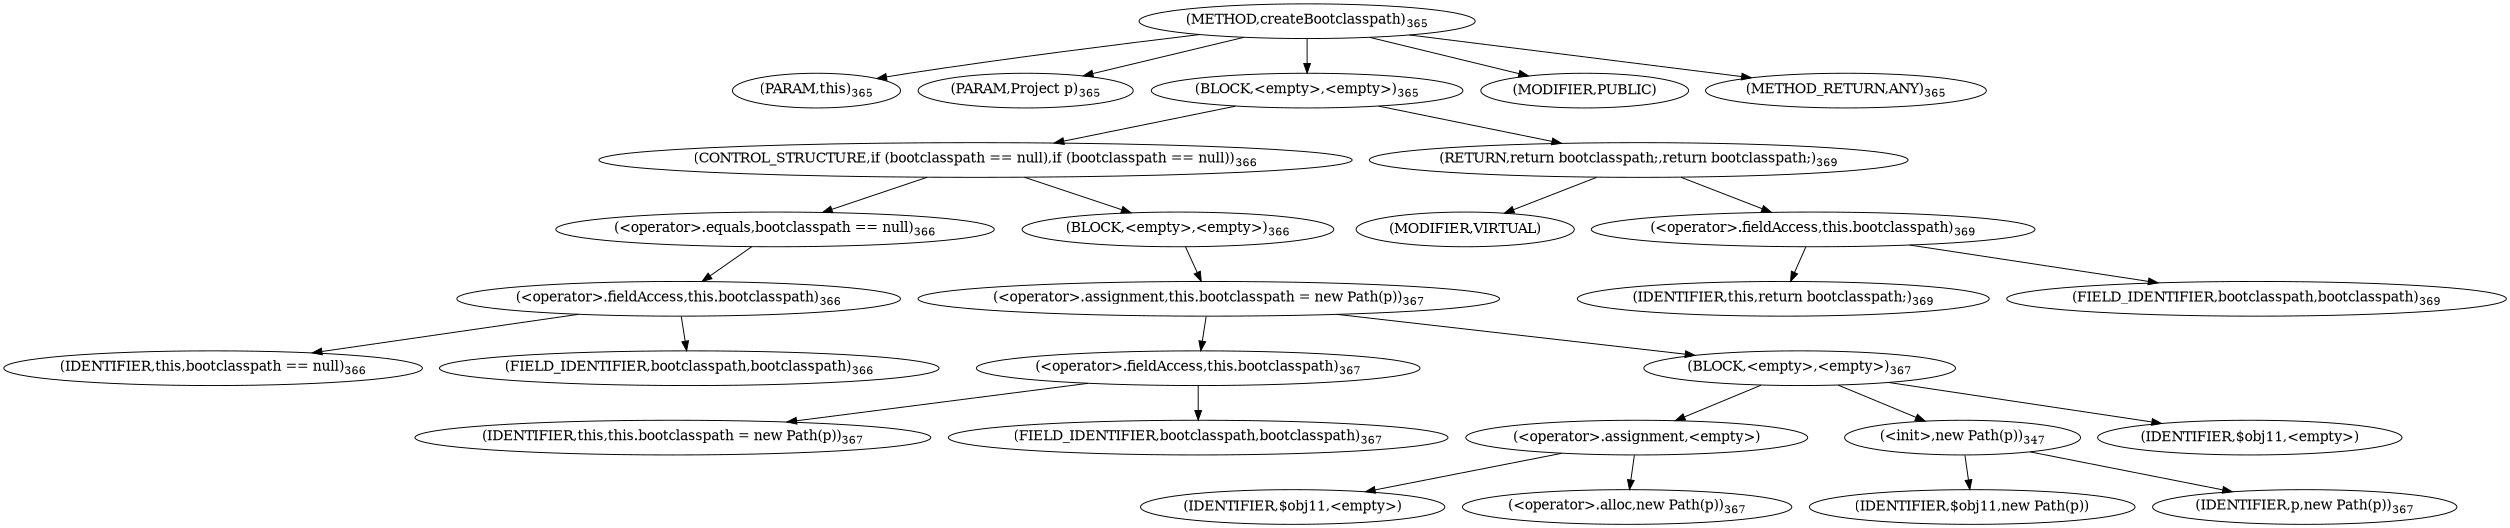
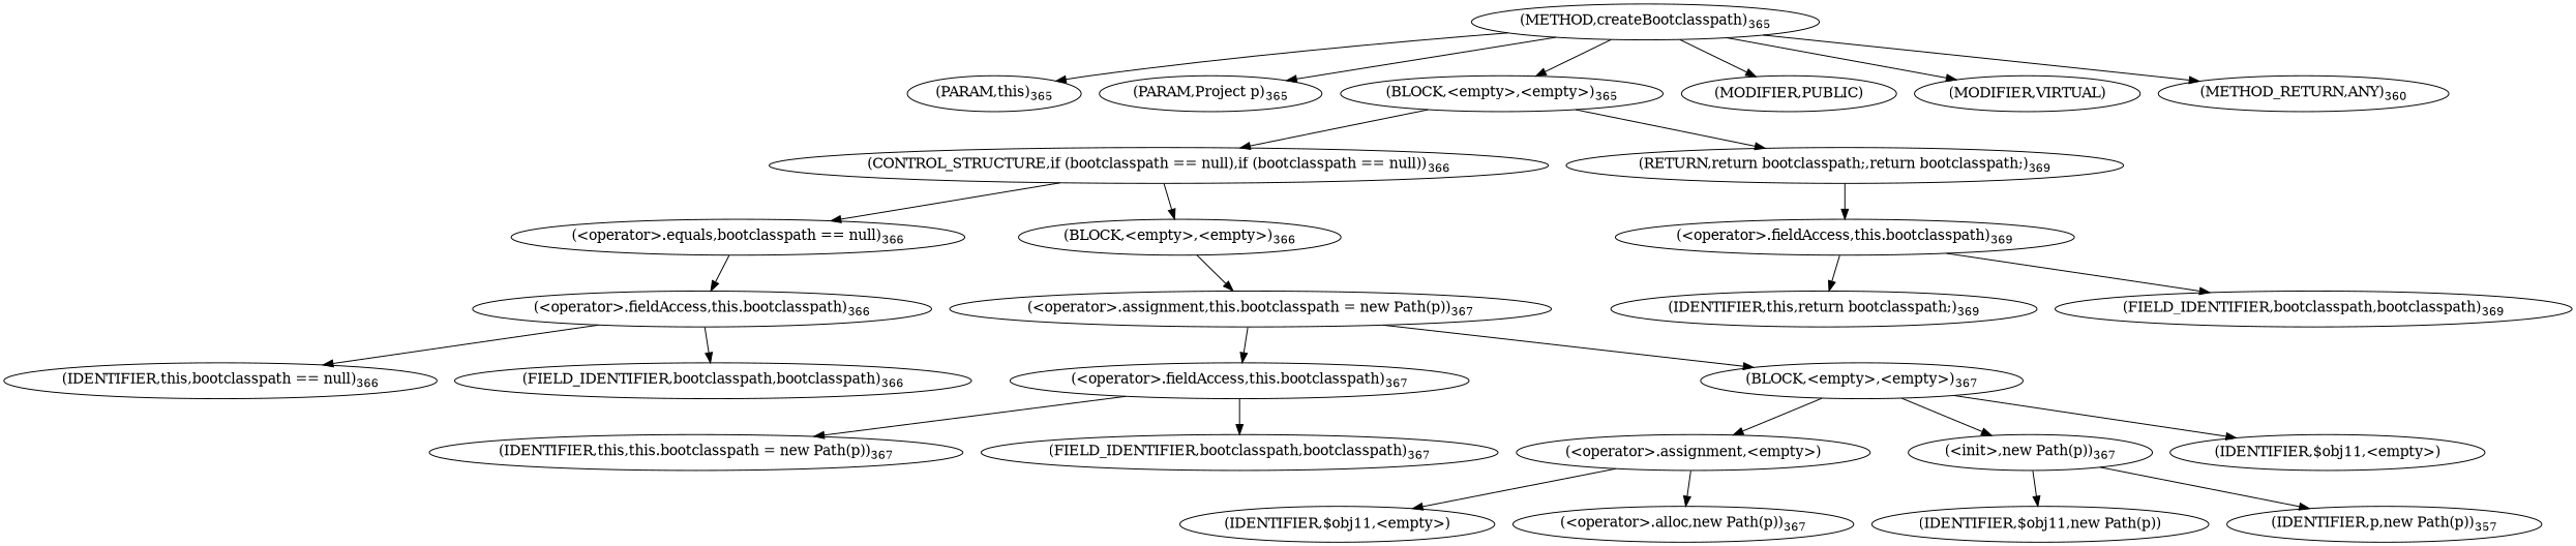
  digraph {
    n1 [label=<(METHOD,createBootclasspath)<SUB>365</SUB>>]
    n2 [label=<(PARAM,this)<SUB>365</SUB>>]
    n3 [label=<(PARAM,Project p)<SUB>365</SUB>>]
    n4 [label=<(BLOCK,&lt;empty&gt;,&lt;empty&gt;)<SUB>365</SUB>>]
    n5 [label=<(MODIFIER,PUBLIC)>]
    n6 [label=<(MODIFIER,VIRTUAL)>]
-   n7 [label=<(METHOD_RETURN,ANY)<SUB>365</SUB>>]
+   n7 [label=<(METHOD_RETURN,ANY)<SUB>360</SUB>>]
    n8 [label=<(CONTROL_STRUCTURE,if (bootclasspath == null),if (bootclasspath == null))<SUB>366</SUB>>]
    n9 [label=<(RETURN,return bootclasspath;,return bootclasspath;)<SUB>369</SUB>>]
    n10 [label=<(&lt;operator&gt;.equals,bootclasspath == null)<SUB>366</SUB>>]
    n11 [label=<(BLOCK,&lt;empty&gt;,&lt;empty&gt;)<SUB>366</SUB>>]
    n12 [label=<(&lt;operator&gt;.fieldAccess,this.bootclasspath)<SUB>369</SUB>>]
    n13 [label=<(&lt;operator&gt;.fieldAccess,this.bootclasspath)<SUB>366</SUB>>]
    n14 [label=<(&lt;operator&gt;.assignment,this.bootclasspath = new Path(p))<SUB>367</SUB>>]
    n15 [label=<(IDENTIFIER,this,bootclasspath == null)<SUB>366</SUB>>]
    n16 [label=<(FIELD_IDENTIFIER,bootclasspath,bootclasspath)<SUB>366</SUB>>]
    n17 [label=<(&lt;operator&gt;.fieldAccess,this.bootclasspath)<SUB>367</SUB>>]
    n18 [label=<(BLOCK,&lt;empty&gt;,&lt;empty&gt;)<SUB>367</SUB>>]
    n19 [label=<(IDENTIFIER,this,this.bootclasspath = new Path(p))<SUB>367</SUB>>]
    n20 [label=<(FIELD_IDENTIFIER,bootclasspath,bootclasspath)<SUB>367</SUB>>]
    n21 [label=<(&lt;operator&gt;.assignment,&lt;empty&gt;)>]
-   n22 [label=<(&lt;init&gt;,new Path(p))<SUB>347</SUB>>]
+   n22 [label=<(&lt;init&gt;,new Path(p))<SUB>367</SUB>>]
    n23 [label=<(IDENTIFIER,$obj11,&lt;empty&gt;)>]
    n24 [label=<(IDENTIFIER,$obj11,&lt;empty&gt;)>]
    n25 [label=<(&lt;operator&gt;.alloc,new Path(p))<SUB>367</SUB>>]
    n26 [label=<(IDENTIFIER,$obj11,new Path(p))>]
-   n27 [label=<(IDENTIFIER,p,new Path(p))<SUB>367</SUB>>]
+   n27 [label=<(IDENTIFIER,p,new Path(p))<SUB>357</SUB>>]
    n28 [label=<(IDENTIFIER,this,return bootclasspath;)<SUB>369</SUB>>]
    n29 [label=<(FIELD_IDENTIFIER,bootclasspath,bootclasspath)<SUB>369</SUB>>]
    n1 -> n2
    n1 -> n3
    n1 -> n4
    n1 -> n5
-   n9 -> n6
+   n1 -> n6
    n1 -> n7
    n4 -> n8
    n4 -> n9
    n8 -> n10
    n8 -> n11
    n9 -> n12
    n10 -> n13
    n11 -> n14
    n12 -> n28
    n12 -> n29
    n13 -> n15
    n13 -> n16
    n14 -> n17
    n14 -> n18
    n17 -> n19
    n17 -> n20
    n18 -> n21
    n18 -> n22
    n18 -> n23
    n21 -> n24
    n21 -> n25
    n22 -> n26
    n22 -> n27
  }
